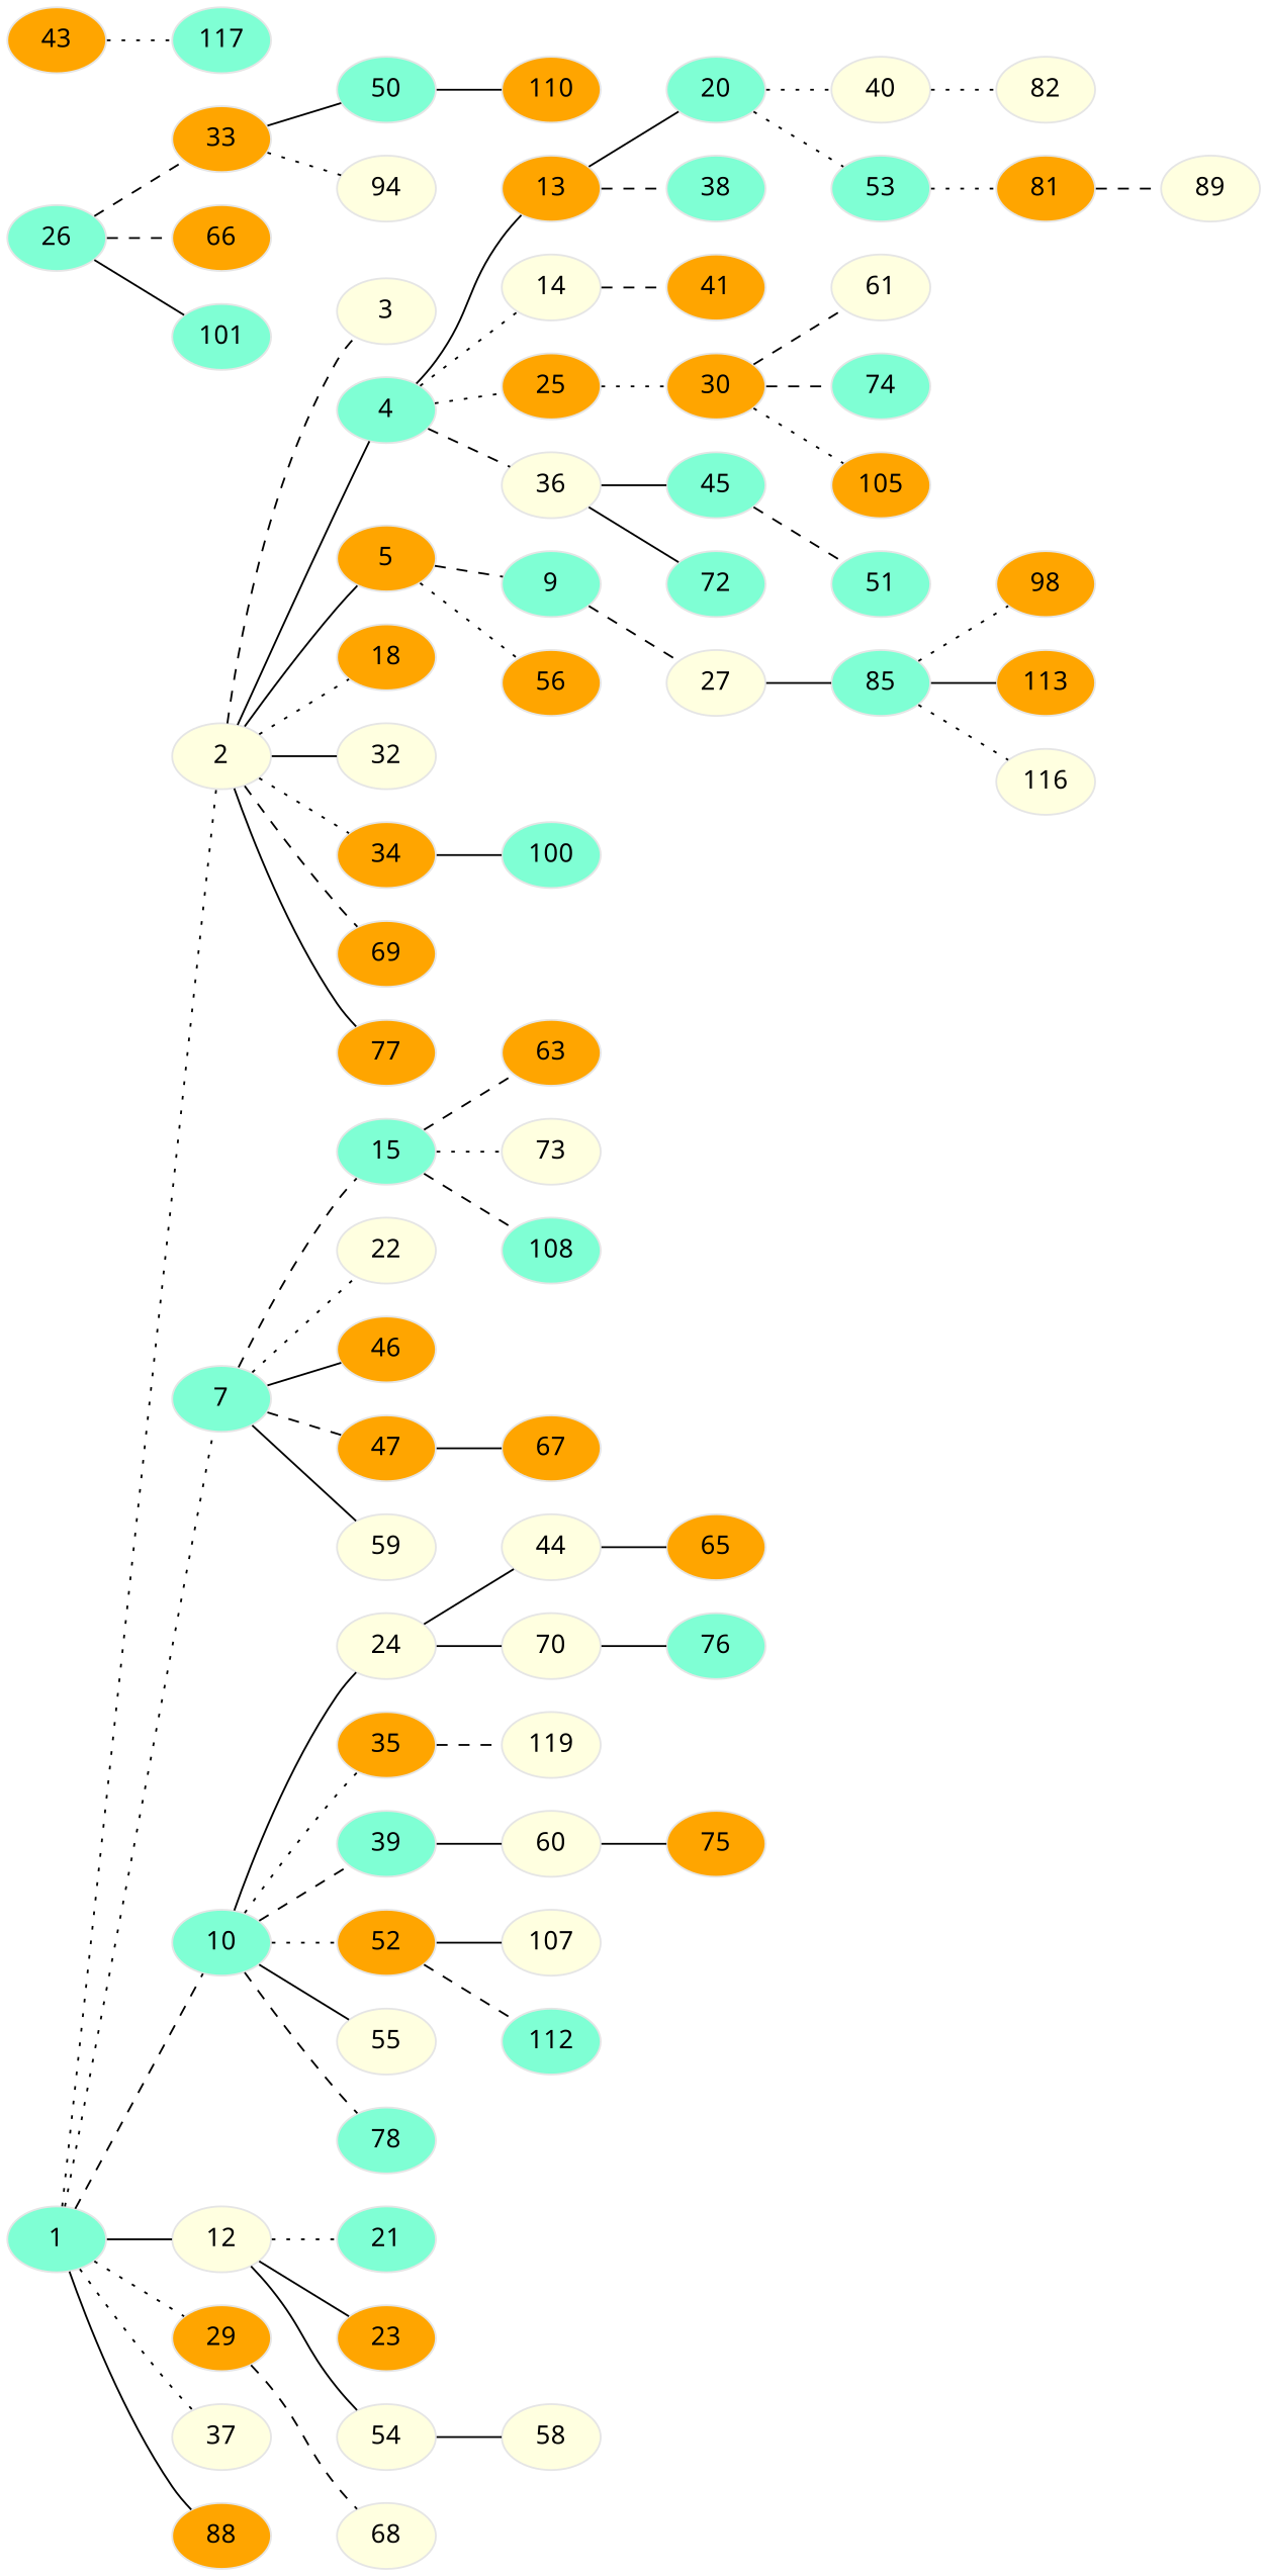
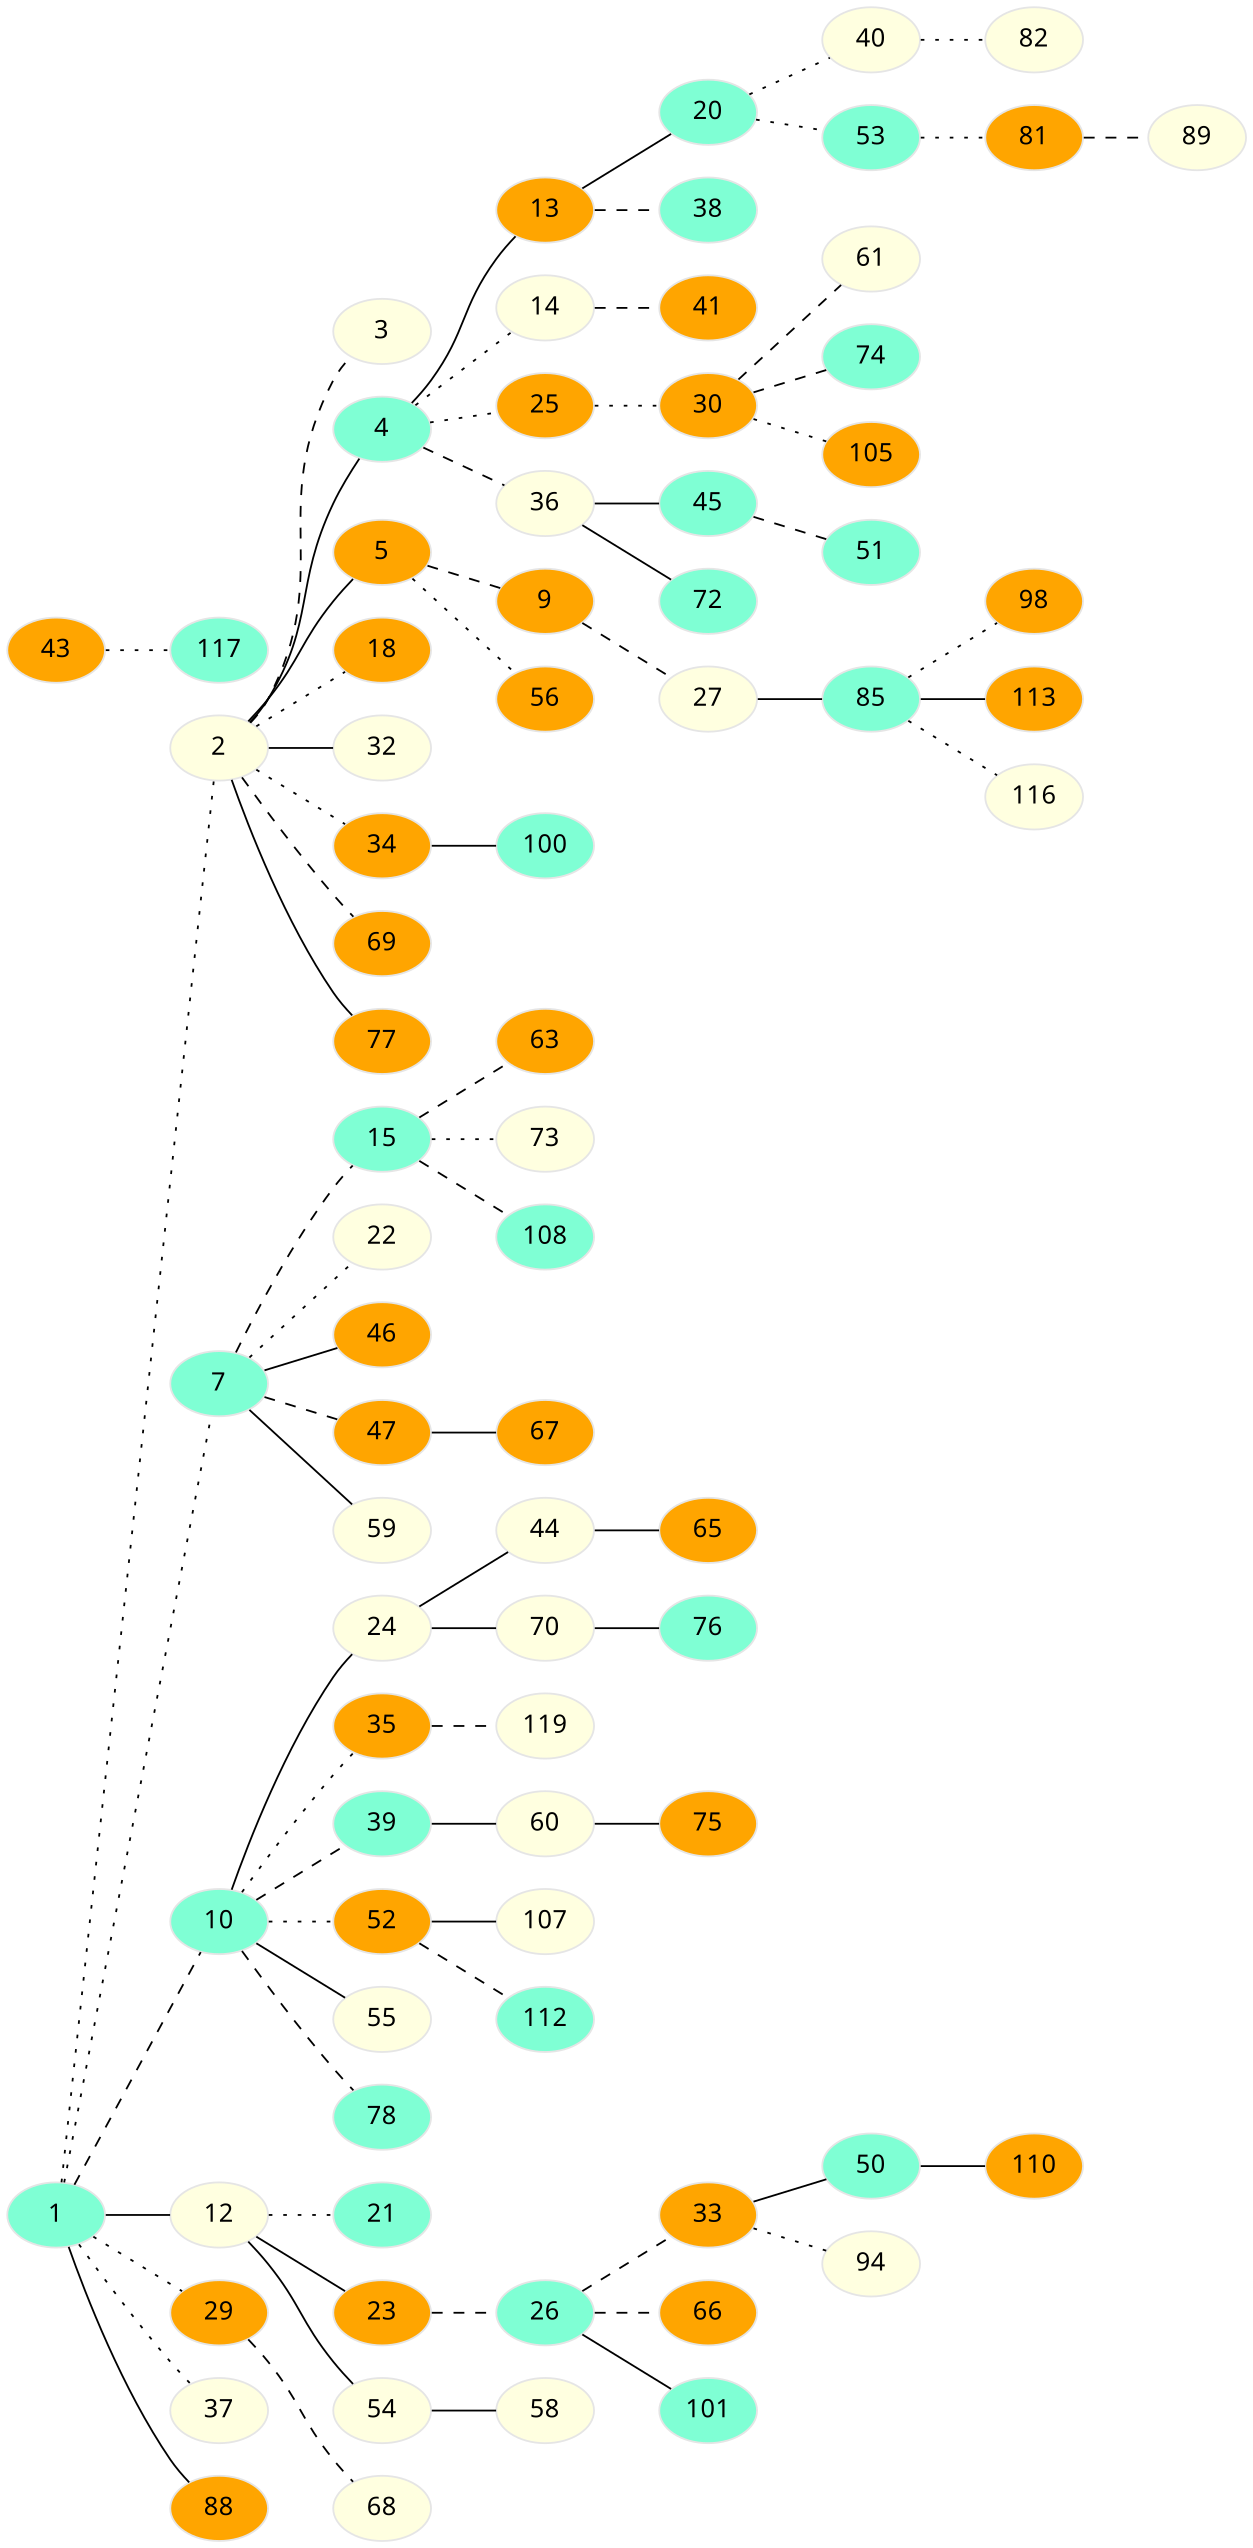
  graph {
    fontname="Noto Sans"
    rankdir=LR
    node [color=gray90 fillcolor=orange fontname="Noto Sans" style=filled]
    edge [fontname="Noto Sans" style=solid]
    1 [fillcolor=aquamarine super="+11"]
    2 [fillcolor=lightyellow super="+6"]
    7 [fillcolor=aquamarine super="+19"]
    10 [fillcolor=aquamarine super="+16"]
    12 [fillcolor=lightyellow super="+48"]
    29
    37 [fillcolor=lightyellow]
    88
    3 [fillcolor=lightyellow super="+17"]
    4 [fillcolor=aquamarine super="+8"]
    5 [super="+87"]
    18 [super="+28"]
    32 [fillcolor=lightyellow super="+97"]
    34
    69
    77
    15 [fillcolor=aquamarine super="+62"]
    22 [fillcolor=lightyellow]
    46
    47
    59 [fillcolor=lightyellow]
    24 [fillcolor=lightyellow super="+49"]
    35 [super="+103"]
    39 [fillcolor=aquamarine super="+118"]
    52 [super="+84"]
    55 [fillcolor=lightyellow super="+92"]
    78 [fillcolor=aquamarine]
    21 [fillcolor=aquamarine]
    23
    54 [fillcolor=lightyellow]
    68 [fillcolor=lightyellow super="+102"]
    13 [super="+42"]
    14 [fillcolor=lightyellow super="+111"]
    25
    36 [fillcolor=lightyellow super="+83"]
-   9 [fillcolor=aquamarine super="+57"]
+   9 [super="+57"]
    56
    100 [fillcolor=aquamarine]
    20 [fillcolor=aquamarine super="+80"]
    38 [fillcolor=aquamarine super="+115"]
    41
    30 [super="+31"]
    45 [fillcolor=aquamarine]
    72 [fillcolor=aquamarine]
    27 [fillcolor=lightyellow super="+64"]
    63
    73 [fillcolor=lightyellow super="+79"]
    108 [fillcolor=aquamarine]
    67
    85 [fillcolor=aquamarine super="+99"]
    44 [fillcolor=lightyellow]
    70 [fillcolor=lightyellow]
    119 [fillcolor=lightyellow]
    60 [fillcolor=lightyellow]
    107 [fillcolor=lightyellow]
    112 [fillcolor=aquamarine]
    26 [fillcolor=aquamarine super="+90"]
    58 [fillcolor=lightyellow]
    40 [fillcolor=lightyellow]
    53 [fillcolor=aquamarine super="+106"]
    117 [fillcolor=aquamarine]
    43
    82 [fillcolor=lightyellow super="+109"]
    81 [super="+104"]
    33 [super="+71"]
    66 [super="+93"]
    101 [fillcolor=aquamarine]
    65 [super="+86"]
    76 [fillcolor=aquamarine super="+96"]
    61 [fillcolor=lightyellow]
    74 [fillcolor=aquamarine]
    105 [super="+114"]
    50 [fillcolor=aquamarine super="+91"]
    94 [fillcolor=lightyellow]
    98
    113 [super="+121"]
    116 [fillcolor=lightyellow super="+120"]
    110
    51 [fillcolor=aquamarine]
    75
    89 [fillcolor=lightyellow]
    1 -- 2 [style=dotted]
    1 -- 7 [style=dotted]
    1 -- 10 [style=dashed]
    1 -- 12
    1 -- 29 [style=dotted]
    1 -- 37 [style=dotted]
    1 -- 88
    2 -- 3 [style=dashed]
    2 -- 4
    2 -- 5
    2 -- 18 [style=dotted]
    2 -- 32
    2 -- 34 [style=dotted]
    2 -- 69 [style=dashed]
    2 -- 77
    7 -- 15 [style=dashed]
    7 -- 22 [style=dotted]
    7 -- 46
    7 -- 47 [style=dashed]
    7 -- 59
    10 -- 24
    10 -- 35 [style=dotted]
    10 -- 39 [style=dashed]
    10 -- 52 [style=dotted]
    10 -- 55
    10 -- 78 [style=dashed]
    12 -- 21 [style=dotted]
    12 -- 23
    12 -- 54
    29 -- 68 [style=dashed]
    4 -- 13
    4 -- 14 [style=dotted]
    4 -- 25 [style=dotted]
    4 -- 36 [style=dashed]
    5 -- 9 [style=dashed]
    5 -- 56 [style=dotted]
    34 -- 100
    15 -- 63 [style=dashed]
    15 -- 73 [style=dotted]
    15 -- 108 [style=dashed]
    47 -- 67
    24 -- 44
    24 -- 70
    35 -- 119 [style=dashed]
    39 -- 60
    52 -- 107
    52 -- 112 [style=dashed]
+   23 -- 26 [style=dashed]
    54 -- 58
    13 -- 20
    13 -- 38 [style=dashed]
    14 -- 41 [style=dashed]
    25 -- 30 [style=dotted]
    36 -- 45
    36 -- 72
    9 -- 27 [style=dashed]
    20 -- 40 [style=dotted]
    20 -- 53 [style=dotted]
    30 -- 61 [style=dashed]
    30 -- 74 [style=dashed]
    30 -- 105 [style=dotted]
    45 -- 51 [style=dashed]
    27 -- 85
    85 -- 98 [style=dotted]
    85 -- 113
    85 -- 116 [style=dotted]
    44 -- 65
    70 -- 76
    60 -- 75
    26 -- 33 [style=dashed]
    26 -- 66 [style=dashed]
    26 -- 101
    40 -- 82 [style=dotted]
    53 -- 81 [style=dotted]
    43 -- 117 [style=dotted]
    81 -- 89 [style=dashed]
    33 -- 50
    33 -- 94 [style=dotted]
    50 -- 110
  }
